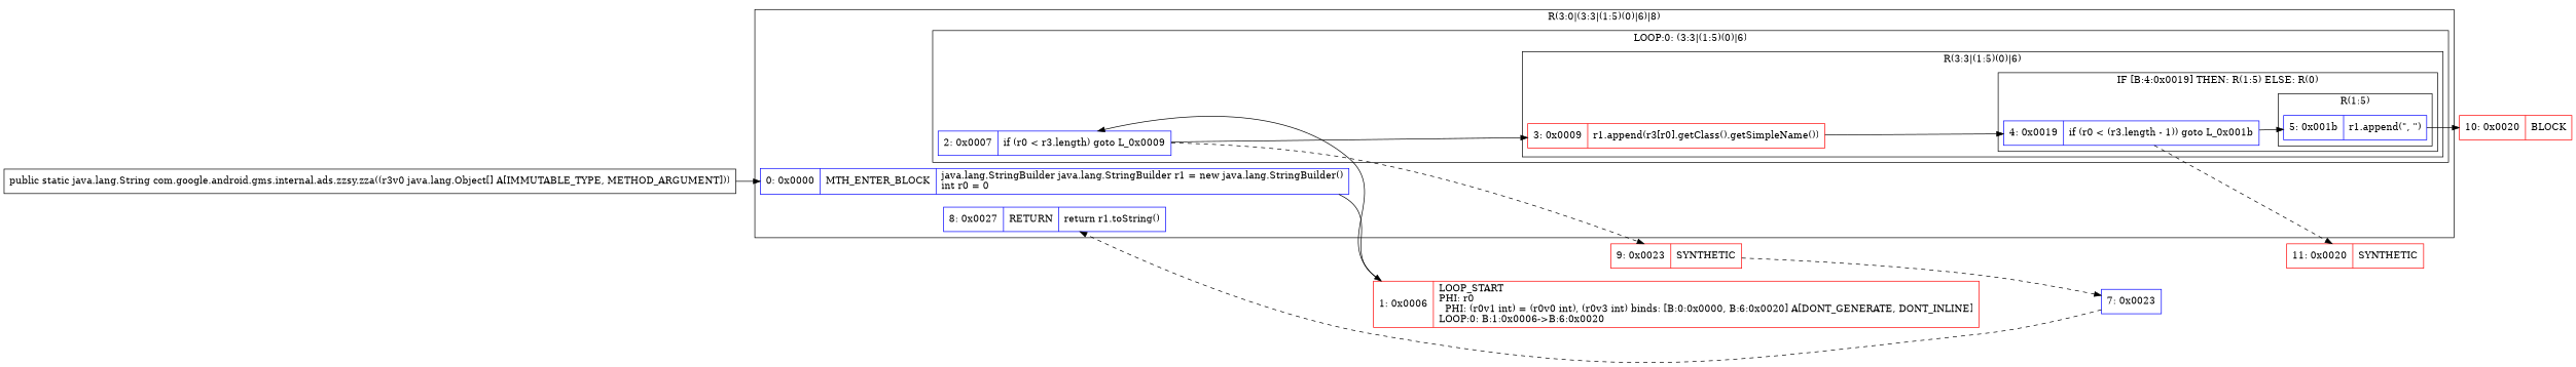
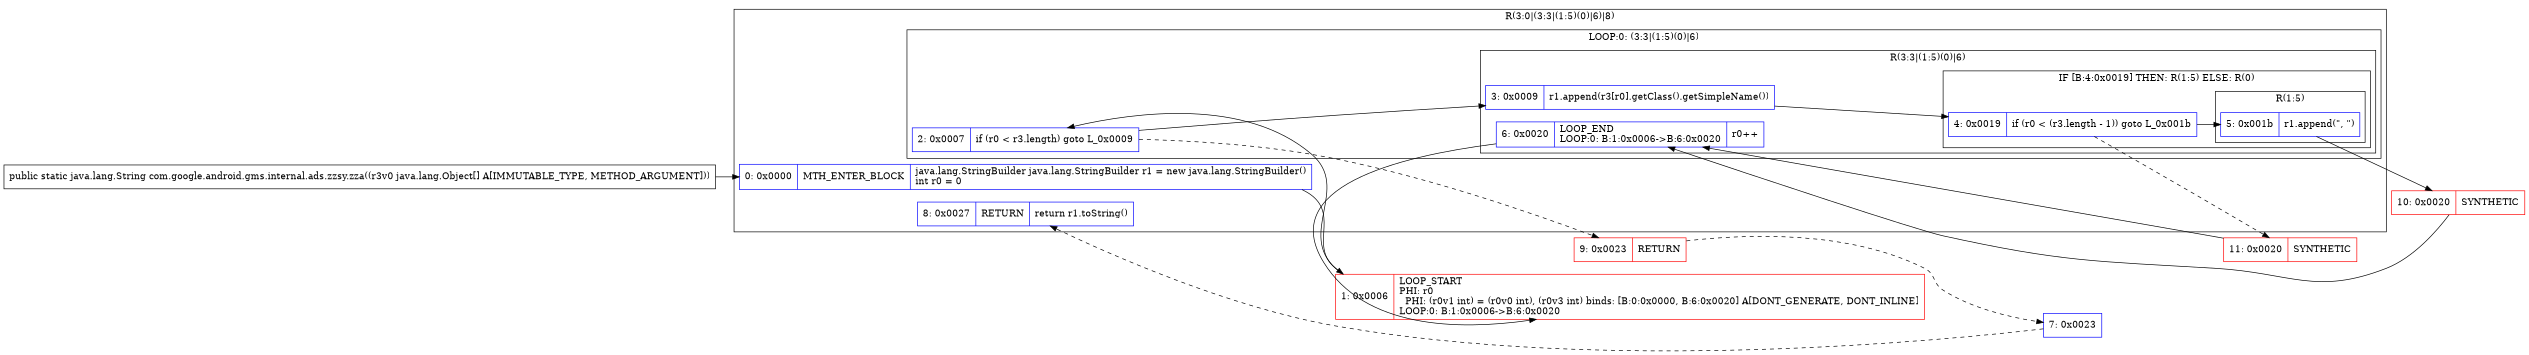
  digraph {
    rankdir=LR
    node [color=blue shape=record]
    n1 [label="{5\:\ 0x001b|r1.append(\", \")\l}"]
    n2 [label="{4\:\ 0x0019|if (r0 \< (r3.length \- 1)) goto L_0x001b\l}"]
-   n3 [color=red label="{3\:\ 0x0009|r1.append(r3[r0].getClass().getSimpleName())\l}"]
+   n3 [label="{3\:\ 0x0009|r1.append(r3[r0].getClass().getSimpleName())\l}"]
+   n4 [label="{6\:\ 0x0020|LOOP_END\lLOOP:0: B:1:0x0006\-\>B:6:0x0020\l|r0++\l}"]
    n5 [label="{2\:\ 0x0007|if (r0 \< r3.length) goto L_0x0009\l}"]
    n6 [label="{0\:\ 0x0000|MTH_ENTER_BLOCK\l|java.lang.StringBuilder java.lang.StringBuilder r1 = new java.lang.StringBuilder()\lint r0 = 0\l}"]
    n7 [label="{8\:\ 0x0027|RETURN\l|return r1.toString()\l}"]
-   n8 [color=red label="{10\:\ 0x0020|BLOCK\l}"]
+   n8 [color=red label="{10\:\ 0x0020|SYNTHETIC\l}"]
    n9 [color=red label="{11\:\ 0x0020|SYNTHETIC\l}"]
    n10 [color=red label="{1\:\ 0x0006|LOOP_START\lPHI: r0 \l  PHI: (r0v1 int) = (r0v0 int), (r0v3 int) binds: [B:0:0x0000, B:6:0x0020] A[DONT_GENERATE, DONT_INLINE]\lLOOP:0: B:1:0x0006\-\>B:6:0x0020\l}"]
-   n11 [color=red label="{9\:\ 0x0023|SYNTHETIC\l}"]
+   n11 [color=red label="{9\:\ 0x0023|RETURN\l}"]
    n12 [label="{7\:\ 0x0023}"]
    n13 [label="{public static java.lang.String com.google.android.gms.internal.ads.zzsy.zza((r3v0 java.lang.Object[] A[IMMUTABLE_TYPE, METHOD_ARGUMENT])) }" color=""]
    subgraph cluster_1 {
      label="R(3:0|(3:3|(1:5)(0)|6)|8)"
      n6
      n7
      subgraph cluster_2 {
        label="LOOP:0: (3:3|(1:5)(0)|6)"
        n5
        subgraph cluster_3 {
          label="R(3:3|(1:5)(0)|6)"
          n3
+         n4
          subgraph cluster_4 {
            label="IF [B:4:0x0019] THEN: R(1:5) ELSE: R(0)"
            n2
            subgraph cluster_5 {
              label="R(1:5)"
              n1
            }
            subgraph cluster_6 {
              label="R(0)"
            }
          }
        }
      }
    }
    n1 -> n8
    n2 -> n1
    n2 -> n9 [style=dashed]
    n3 -> n2
+   n4 -> n10
    n5 -> n3
    n5 -> n11 [style=dashed]
    n6 -> n10
+   n8 -> n4
+   n9 -> n4
    n10 -> n5
    n11 -> n12 [style=dashed]
    n12 -> n7 [style=dashed]
    n13 -> n6
  }
